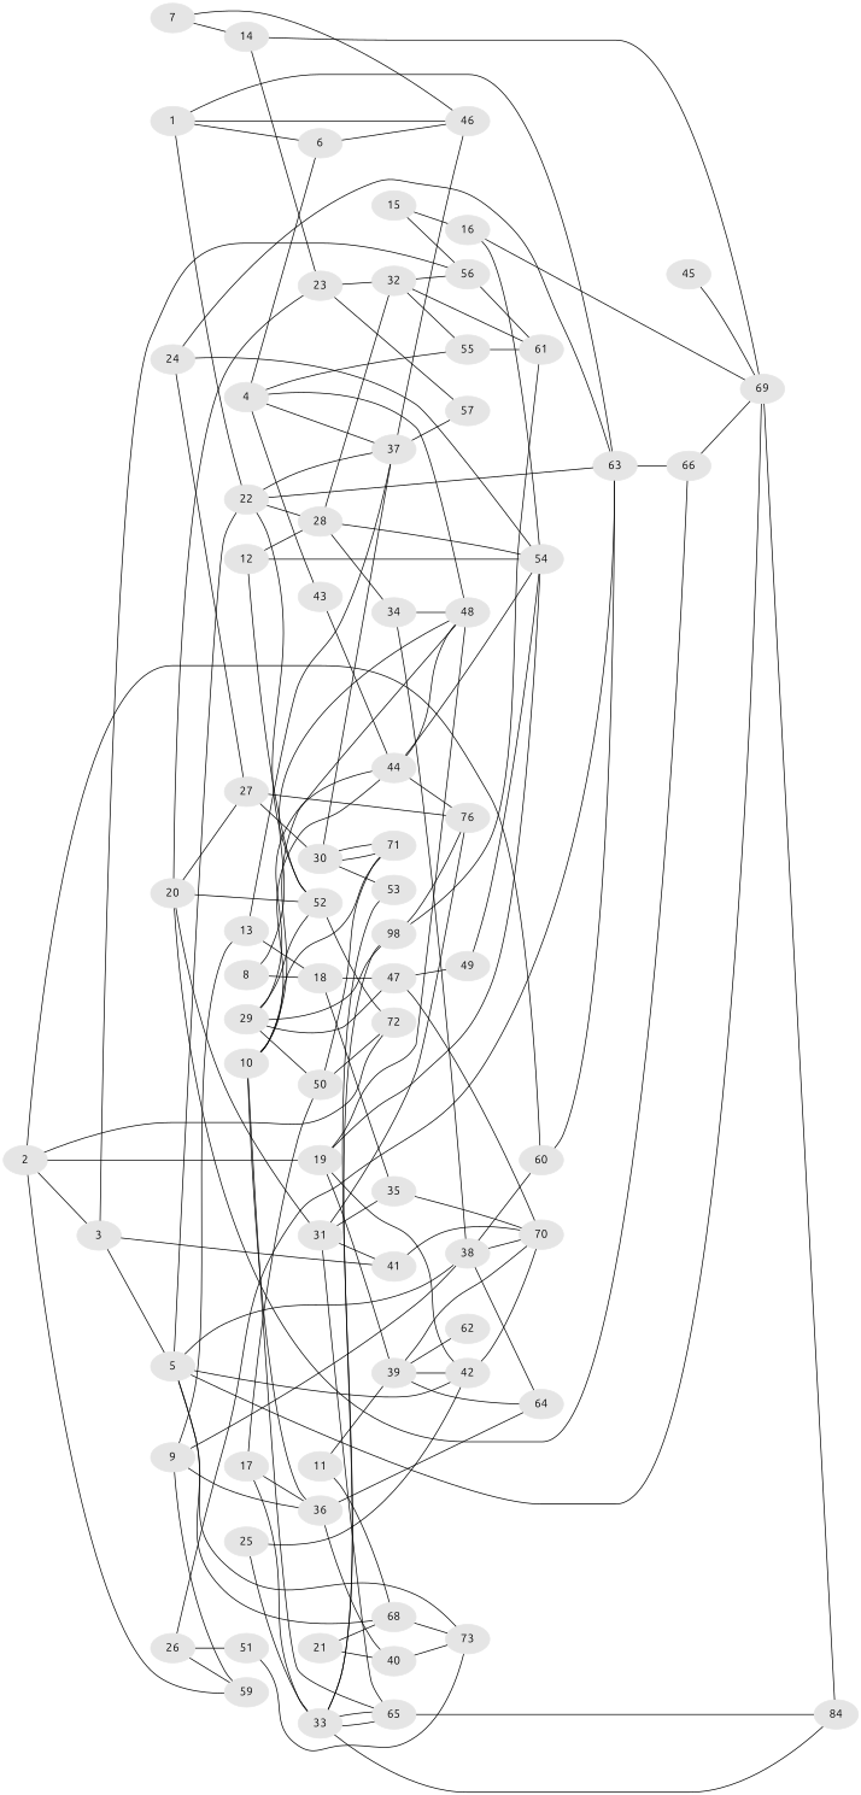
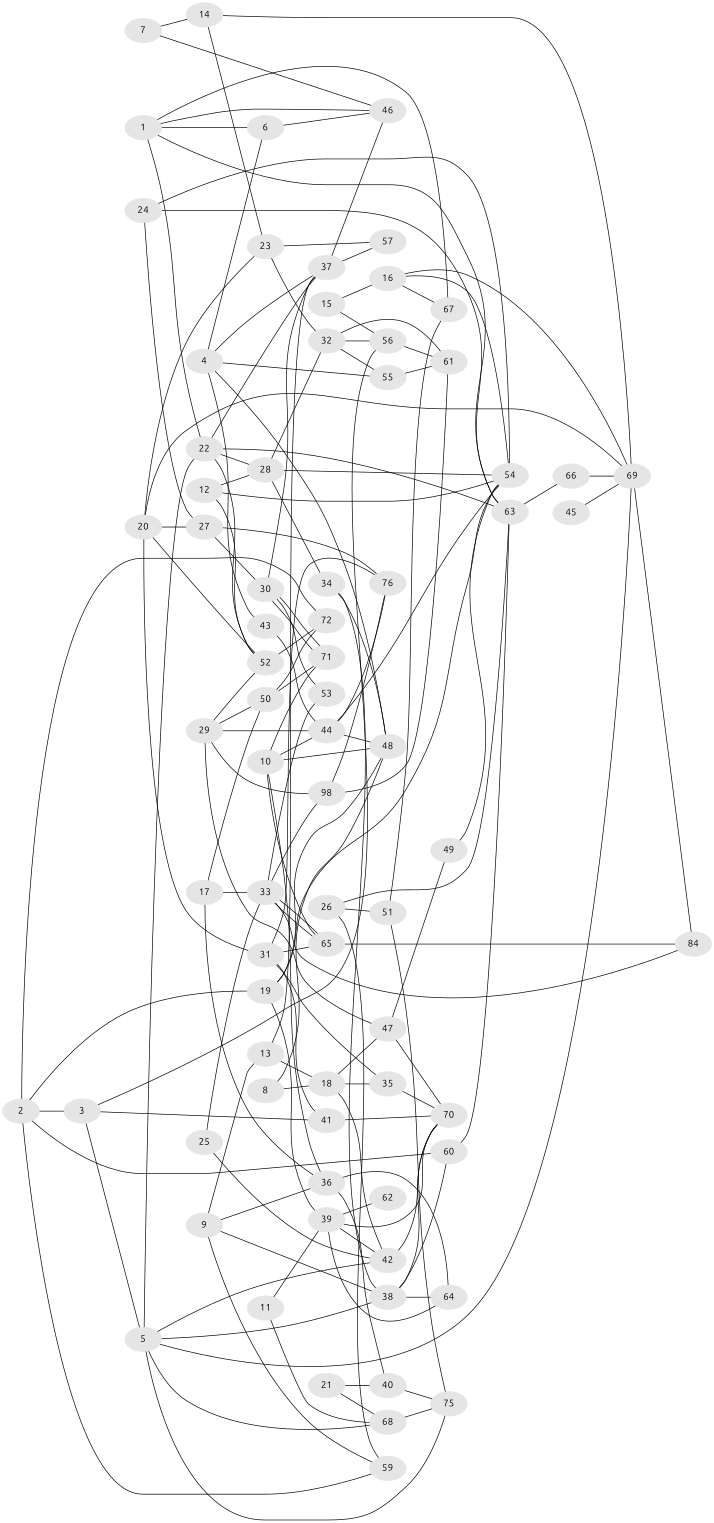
  graph {
    fontname=Ubuntu
    rankdir=LR
    node [color=gray90 fontname=Ubuntu style=filled]
    edge [fontname=Ubuntu]
    1
    6
    22
    46
    63
+   67
    37
    28
    52
    66
    2
    3
    19
    59
    60
    72
    5
    41
    56
    48
    42
    39
    54
    38
    68
    69
-   73
+   73 [label=75]
    70
    61
    4
    43
    55
    57
    44
    64
    n36 [label=84]
    7
    14
    23
    8
    18
    35
    47
    9
    13
    36
    40
    10
    65
    71
    n51 [label=76]
    11
    62
    12
    32
    34
    15
    16
    51
    17
    33
    50
    n63 [label=98]
    53
    49
    20
    27
    31
    30
    21
    24
    25
    26
    29
    45
    1 -- 6
    1 -- 22
    1 -- 46
    1 -- 63
+   1 -- 67
    6 -- 46
    22 -- 63
    22 -- 37
    22 -- 28
    22 -- 52
    63 -- 66
    37 -- 46
    37 -- 57
    28 -- 54
    28 -- 32
    28 -- 34
    52 -- 72
    66 -- 69
    2 -- 3
    2 -- 19
    2 -- 59
    2 -- 60
    2 -- 72
    3 -- 5
    3 -- 41
    3 -- 56
    19 -- 48
-   19 -- 42
+   18 -- 42
    19 -- 39
    19 -- 54
    60 -- 63
    5 -- 22
    5 -- 42
    5 -- 38
    5 -- 68
    5 -- 69
    5 -- 73
    41 -- 70
    56 -- 61
    42 -- 70
    39 -- 42
    39 -- 70
    39 -- 64
    39 -- 62
    38 -- 60
    38 -- 70
    38 -- 64
    68 -- 73
    69 -- n36
    4 -- 6
    4 -- 37
    4 -- 48
    4 -- 43
    4 -- 55
    43 -- 44
    55 -- 61
    44 -- 48
    44 -- 54
    44 -- n51
    7 -- 46
    7 -- 14
    14 -- 69
    14 -- 23
    23 -- 57
    23 -- 32
    8 -- 48
    8 -- 18
    18 -- 35
    18 -- 47
    35 -- 70
    47 -- 70
    47 -- 49
    9 -- 59
    9 -- 38
    9 -- 13
    9 -- 36
    13 -- 37
    13 -- 18
    36 -- 64
    36 -- 40
    40 -- 73
    10 -- 48
    10 -- 44
    10 -- 36
    10 -- 65
    10 -- 71
    65 -- n36
    11 -- 39
    11 -- 68
    12 -- 28
    12 -- 52
    12 -- 54
    32 -- 56
    32 -- 61
    32 -- 55
    34 -- 48
    34 -- 38
    15 -- 56
    15 -- 16
+   16 -- 67
    16 -- 54
    16 -- 69
+   51 -- 67
    51 -- 73
    17 -- 36
    17 -- 33
    17 -- 50
    33 -- n36
    33 -- 65
    33 -- 65
    33 -- n63
    33 -- 53
    50 -- 72
    50 -- 71
    n63 -- 61
    n63 -- n51
    49 -- 54
    20 -- 52
-   20 -- 66
+   20 -- 69
    20 -- 23
    20 -- 27
    20 -- 31
    27 -- n51
    27 -- 30
    31 -- 41
    31 -- 35
    31 -- 65
    31 -- n51
    30 -- 37
    30 -- 71
    30 -- 71
    30 -- 53
    21 -- 68
    21 -- 40
    24 -- 63
    24 -- 54
    24 -- 27
    25 -- 42
    25 -- 33
    26 -- 63
    26 -- 59
    26 -- 51
    29 -- 52
    29 -- 44
    29 -- 47
    29 -- 50
    29 -- n63
    45 -- 69
  }
